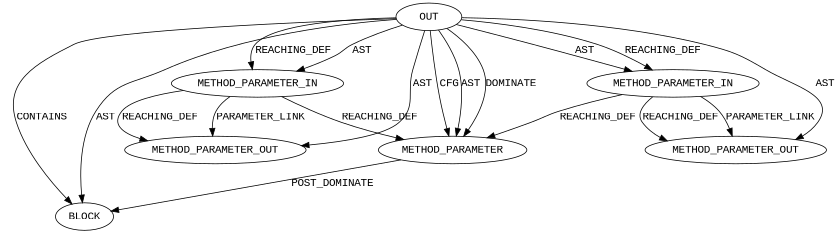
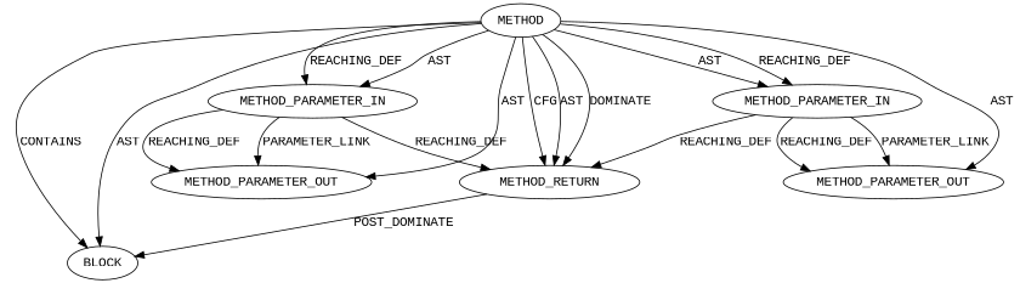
  digraph {
    fontname="Liberation Mono"
    node [CODE="<empty>" ORDER=1 TYPE_FULL_NAME=ANY fontname="Liberation Mono" EVALUATION_STRATEGY=BY_VALUE IS_VARIADIC=false]
    edge [fontname="Liberation Mono"]
    n1 [ARGUMENT_INDEX=1 label=BLOCK EVALUATION_STRATEGY="" IS_VARIADIC=""]
    n2 [CODE=p1 INDEX=1 NAME=p1 label=METHOD_PARAMETER_IN]
    n3 [CODE=p1 INDEX=1 NAME=p1 label=METHOD_PARAMETER_OUT]
-   n4 [CODE=RET ORDER=2 label=METHOD_PARAMETER IS_VARIADIC=""]
+   n4 [CODE=RET ORDER=2 label=METHOD_RETURN IS_VARIADIC=""]
    n5 [CODE=p2 INDEX=2 NAME=p2 ORDER=2 label=METHOD_PARAMETER_OUT]
    n6 [CODE=p2 INDEX=2 NAME=p2 ORDER=2 label=METHOD_PARAMETER_IN]
-   n7 [AST_PARENT_FULL_NAME="<global>" AST_PARENT_TYPE=NAMESPACE_BLOCK FILENAME="<empty>" FULL_NAME=ceph_get_global_seq IS_EXTERNAL=true NAME=ceph_get_global_seq ORDER=0 label=OUT TYPE_FULL_NAME="" EVALUATION_STRATEGY="" IS_VARIADIC=""]
+   n7 [AST_PARENT_FULL_NAME="<global>" AST_PARENT_TYPE=NAMESPACE_BLOCK FILENAME="<empty>" FULL_NAME=ceph_get_global_seq IS_EXTERNAL=true NAME=ceph_get_global_seq ORDER=0 label=METHOD TYPE_FULL_NAME="" EVALUATION_STRATEGY="" IS_VARIADIC=""]
    n2 -> n3 [VARIABLE=p1 label=REACHING_DEF]
    n2 -> n3 [label=PARAMETER_LINK]
    n2 -> n4 [VARIABLE=p1 label=REACHING_DEF]
    n4 -> n1 [label=POST_DOMINATE]
    n6 -> n4 [VARIABLE=p2 label=REACHING_DEF]
    n6 -> n5 [VARIABLE=p2 label=REACHING_DEF]
    n6 -> n5 [label=PARAMETER_LINK]
    n7 -> n1 [label=CONTAINS]
    n7 -> n1 [label=AST]
    n7 -> n2 [label=AST]
    n7 -> n2 [label=REACHING_DEF]
    n7 -> n3 [label=AST]
    n7 -> n4 [label=CFG]
    n7 -> n4 [label=AST]
    n7 -> n4 [label=DOMINATE]
    n7 -> n5 [label=AST]
    n7 -> n6 [label=AST]
    n7 -> n6 [label=REACHING_DEF]
  }
